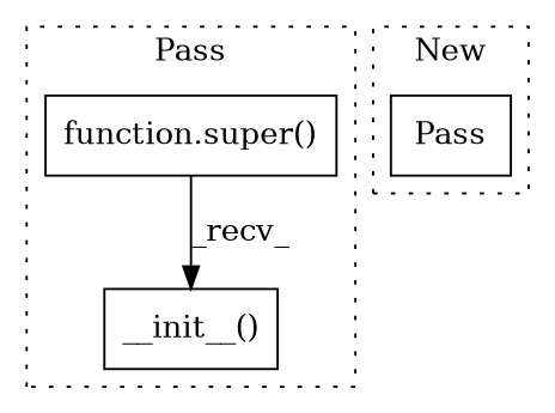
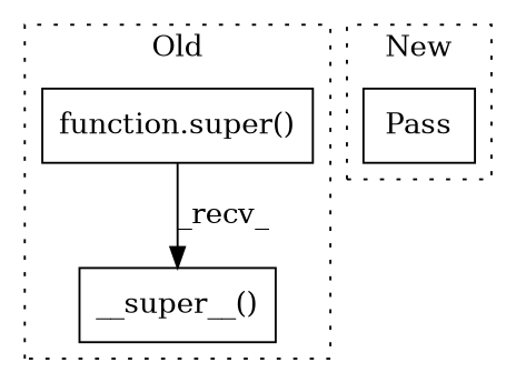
  digraph {
    node [a=75 s=541 shape=box]
-   n1 [l=33 label="__init__()"]
+   n1 [l=33 label="__super__()"]
    n2 [l="6,1" label="function.super()" s="541,562"]
    n3 [a=62 l=4 label=Pass]
    subgraph cluster_1 {
-     label=Pass
+     label=Old
      style=dotted
      n1
      n2
    }
    subgraph cluster_2 {
      label=New
      style=dotted
      n3
    }
    n2 -> n1 [label=_recv_]
  }
